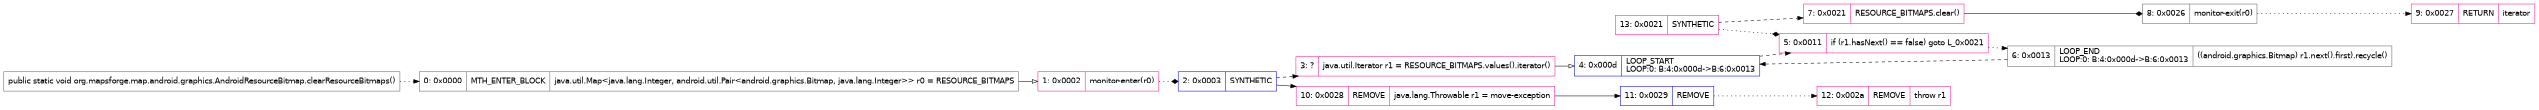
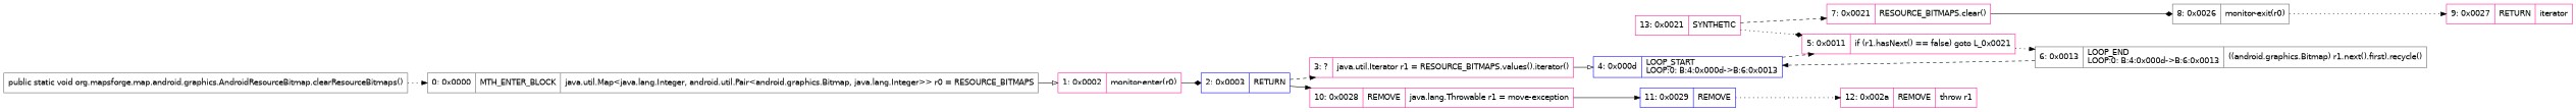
  digraph {
    fontname="DejaVu Sans"
    rankdir=LR
    node [color=deeppink fontname="DejaVu Sans" shape=record]
    edge [arrowhead=normal fontname="DejaVu Sans" style=solid]
    n1 [color=gray40 label="{0\:\ 0x0000|MTH_ENTER_BLOCK\l|java.util.Map\<java.lang.Integer, android.util.Pair\<android.graphics.Bitmap, java.lang.Integer\>\> r0 = RESOURCE_BITMAPS\l}"]
    n2 [label="{1\:\ 0x0002|monitor\-enter(r0)\l}"]
-   n3 [color=blue label="{2\:\ 0x0003|SYNTHETIC\l}"]
+   n3 [color=blue label="{2\:\ 0x0003|RETURN\l}"]
    n4 [label="{3\:\ ?|java.util.Iterator r1 = RESOURCE_BITMAPS.values().iterator()\l}"]
    n5 [label="{10\:\ 0x0028|REMOVE\l|java.lang.Throwable r1 = move\-exception\l}"]
    n6 [color=blue label="{4\:\ 0x000d|LOOP_START\lLOOP:0: B:4:0x000d\-\>B:6:0x0013\l}"]
    n7 [color=blue label="{11\:\ 0x0029|REMOVE\l}"]
    n8 [label="{5\:\ 0x0011|if (r1.hasNext() == false) goto L_0x0021\l}"]
    n9 [color=gray40 label="{6\:\ 0x0013|LOOP_END\lLOOP:0: B:4:0x000d\-\>B:6:0x0013\l|((android.graphics.Bitmap) r1.next().first).recycle()\l}"]
    n10 [label="{13\:\ 0x0021|SYNTHETIC\l}"]
    n11 [label="{7\:\ 0x0021|RESOURCE_BITMAPS.clear()\l}"]
    n12 [color=gray40 label="{8\:\ 0x0026|monitor\-exit(r0)\l}"]
    n13 [label="{9\:\ 0x0027|RETURN\l|iterator\l}"]
    n14 [label="{12\:\ 0x002a|REMOVE\l|throw r1\l}"]
    n15 [color=gray40 label="{public static void org.mapsforge.map.android.graphics.AndroidResourceBitmap.clearResourceBitmaps() }"]
    n1 -> n2 [arrowhead=onormal]
-   n2 -> n3 [arrowhead=diamond style=dotted]
+   n2 -> n3 [arrowhead=diamond]
    n3 -> n4 [style=dashed]
    n3 -> n5
    n4 -> n6 [arrowhead=onormal]
    n5 -> n7
    n6 -> n8 [style=dashed]
    n7 -> n14 [style=dotted]
    n8 -> n9 [style=dotted]
    n9 -> n6 [style=dashed]
    n10 -> n8 [arrowhead=diamond style=dotted]
    n10 -> n11 [style=dashed]
    n11 -> n12 [arrowhead=diamond]
    n12 -> n13 [style=dotted]
    n15 -> n1 [style=dotted]
  }
